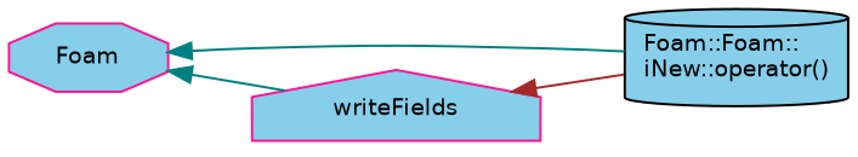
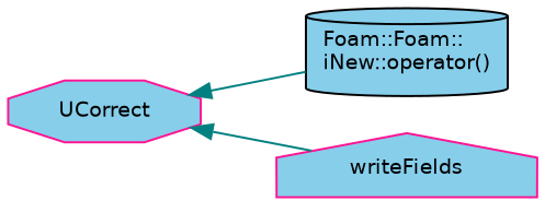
  digraph {
    rankdir=LR
    node [color=deeppink fillcolor=skyblue fontname=Helvetica fontsize=10 style=filled]
    edge [color=teal dir=back fontname=Helvetica fontsize=10 labelfontname=Helvetica labelfontsize=10 style=solid]
-   n1 [fontcolor=black height=0.2 label=Foam shape=octagon width=0.4]
+   n1 [fontcolor=black height=0.2 label=UCorrect shape=octagon width=0.4]
    n2 [color=black height=0.2 label="Foam::Foam::\liNew::operator()" shape=cylinder width=0.4]
    n3 [height=0.2 label=writeFields shape=house width=0.4]
    n1 -> n2
    n1 -> n3
-   n3 -> n2 [color=brown]
  }
